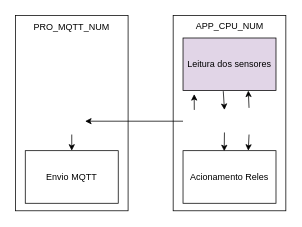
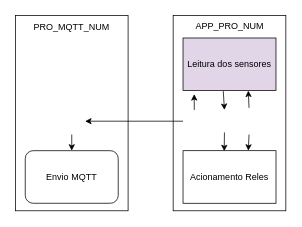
  <mxCell id="0" />
  <mxCell id="1" parent="0" />
  <mxCell id="2" value="" style="rounded=0;whiteSpace=wrap;html=1;" parent="1" vertex="1"><mxGeometry x="20" y="20" width="150" height="260" as="geometry" /></mxCell>
- <mxCell id="3" value="Envio MQTT" style="rounded=0;whiteSpace=wrap;html=1;" parent="1" vertex="1"><mxGeometry x="33.13" y="200" width="123.75" height="70" as="geometry" /></mxCell>
+ <mxCell id="3" value="Envio MQTT" style="whiteSpace=wrap;html=1;rounded=1;" parent="1" vertex="1"><mxGeometry x="33.13" y="200" width="123.75" height="70" as="geometry" /></mxCell>
  <mxCell id="4" value="PRO_MQTT_NUM" style="text;html=1;strokeColor=none;fillColor=none;align=center;verticalAlign=middle;whiteSpace=wrap;rounded=0;" parent="1" vertex="1"><mxGeometry x="43.02" y="21" width="103.99" height="29" as="geometry" /></mxCell>
  <mxCell id="5" style="edgeStyle=none;html=1;exitX=0.5;exitY=1;exitDx=0;exitDy=0;entryX=0.5;entryY=0;entryDx=0;entryDy=0;" parent="1" source="6" target="3" edge="1"><mxGeometry relative="1" as="geometry" /></mxCell>
  <mxCell id="6" value="" style="shape=image;verticalLabelPosition=bottom;labelBackgroundColor=default;verticalAlign=top;aspect=fixed;imageAspect=0;image=https://cdn-icons-png.flaticon.com/512/1167/1167993.png;" parent="1" vertex="1"><mxGeometry x="77.26" y="143" width="35.5" height="35.5" as="geometry" /></mxCell>
  <mxCell id="7" value="" style="rounded=0;whiteSpace=wrap;html=1;" parent="1" vertex="1"><mxGeometry x="230" y="20" width="150" height="260" as="geometry" /></mxCell>
  <mxCell id="8" style="edgeStyle=none;html=1;exitX=0.433;exitY=1.01;exitDx=0;exitDy=0;entryX=0.5;entryY=0;entryDx=0;entryDy=0;exitPerimeter=0;" parent="1" source="9" target="19" edge="1"><mxGeometry relative="1" as="geometry" /></mxCell>
  <mxCell id="9" value="Leitura dos sensores" style="rounded=0;whiteSpace=wrap;html=1;fillColor=#e1d5e7;" parent="1" vertex="1"><mxGeometry x="243.13" y="50" width="123.75" height="70" as="geometry" /></mxCell>
  <mxCell id="10" value="Acionamento Reles" style="rounded=0;whiteSpace=wrap;html=1;" parent="1" vertex="1"><mxGeometry x="243.13" y="200" width="123.75" height="70" as="geometry" /></mxCell>
- <mxCell id="11" value="APP_CPU_NUM" style="text;html=1;strokeColor=none;fillColor=none;align=center;verticalAlign=middle;whiteSpace=wrap;rounded=0;" parent="1" vertex="1"><mxGeometry x="255.51" y="20" width="98.99" height="30" as="geometry" /></mxCell>
+ <mxCell id="11" value="APP_PRO_NUM" style="text;html=1;strokeColor=none;fillColor=none;align=center;verticalAlign=middle;whiteSpace=wrap;rounded=0;" parent="1" vertex="1"><mxGeometry x="255.51" y="20" width="98.99" height="30" as="geometry" /></mxCell>
  <mxCell id="12" style="edgeStyle=none;html=1;exitX=0.5;exitY=1;exitDx=0;exitDy=0;entryX=0.702;entryY=0;entryDx=0;entryDy=0;entryPerimeter=0;" parent="1" source="14" target="10" edge="1"><mxGeometry relative="1" as="geometry" /></mxCell>
  <mxCell id="13" style="edgeStyle=none;html=1;exitX=0.5;exitY=0;exitDx=0;exitDy=0;entryX=0.702;entryY=1;entryDx=0;entryDy=0;entryPerimeter=0;" parent="1" source="14" target="9" edge="1"><mxGeometry relative="1" as="geometry" /></mxCell>
  <mxCell id="14" value="" style="shape=image;verticalLabelPosition=bottom;labelBackgroundColor=default;verticalAlign=top;aspect=fixed;imageAspect=0;image=https://cdn-icons-png.flaticon.com/512/1167/1167993.png;" parent="1" vertex="1"><mxGeometry x="313.26" y="143" width="35.5" height="35.5" as="geometry" /></mxCell>
  <mxCell id="15" style="edgeStyle=none;html=1;exitX=0.5;exitY=0;exitDx=0;exitDy=0;entryX=0.12;entryY=1.067;entryDx=0;entryDy=0;entryPerimeter=0;" parent="1" source="17" target="9" edge="1"><mxGeometry relative="1" as="geometry" /></mxCell>
  <mxCell id="16" style="edgeStyle=none;html=1;exitX=0;exitY=0.5;exitDx=0;exitDy=0;entryX=1;entryY=0.5;entryDx=0;entryDy=0;" parent="1" source="17" target="6" edge="1"><mxGeometry relative="1" as="geometry" /></mxCell>
  <mxCell id="17" value="" style="shape=image;verticalLabelPosition=bottom;labelBackgroundColor=default;verticalAlign=top;aspect=fixed;imageAspect=0;image=https://www.svgrepo.com/show/340649/message-queue.svg;" parent="1" vertex="1"><mxGeometry x="243.13" y="145.75" width="30" height="30" as="geometry" /></mxCell>
  <mxCell id="18" style="edgeStyle=none;html=1;exitX=0.5;exitY=1;exitDx=0;exitDy=0;entryX=0.443;entryY=0.01;entryDx=0;entryDy=0;entryPerimeter=0;" parent="1" source="19" target="10" edge="1"><mxGeometry relative="1" as="geometry" /></mxCell>
  <mxCell id="19" value="" style="shape=image;verticalLabelPosition=bottom;labelBackgroundColor=default;verticalAlign=top;aspect=fixed;imageAspect=0;image=https://www.svgrepo.com/show/340649/message-queue.svg;" parent="1" vertex="1"><mxGeometry x="283.26" y="145.75" width="30" height="30" as="geometry" /></mxCell>
